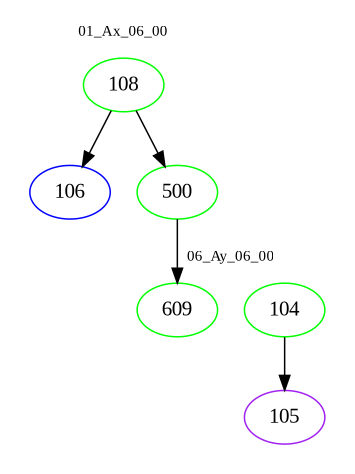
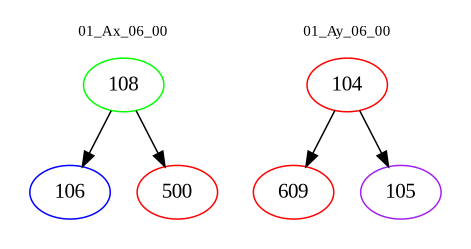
  digraph {
    fontname="Liberation Serif"
    node [color=green fontname="Liberation Serif"]
    edge [color=black fontname="Liberation Serif"]
    n1 [label=108]
    n2 [color=blue label=106]
-   n3 [label=500]
-   n4 [label=104]
-   n5 [label=609]
+   n3 [color=red label=500]
+   n4 [color=red label=104]
+   n5 [color=red label=609]
    n6 [color=purple label=105]
    subgraph cluster_1 {
      color=white
      fontsize=10
      label="01_Ax_06_00"
      n1
      n2
      n3
    }
    subgraph cluster_2 {
      color=white
      fontsize=10
-     label="06_Ay_06_00"
+     label="01_Ay_06_00"
      n4
      n5
      n6
    }
    n1 -> n2
    n1 -> n3
-   n3 -> n5
+   n4 -> n5
    n4 -> n6
  }
